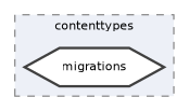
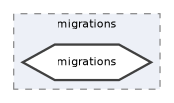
  digraph {
    compound=true
    n1 [color=grey25 fillcolor=white fontname=Helvetica fontsize=10 height=0.2 label=migrations shape=hexagon style="filled,bold" width=0.4]
    subgraph cluster_1 {
      bgcolor="#edf0f7"
      fontname=Helvetica
      fontsize=10
-     label=contenttypes
+     label=migrations
      pencolor=grey50
      style="filled,dashed"
      n1
    }
  }
